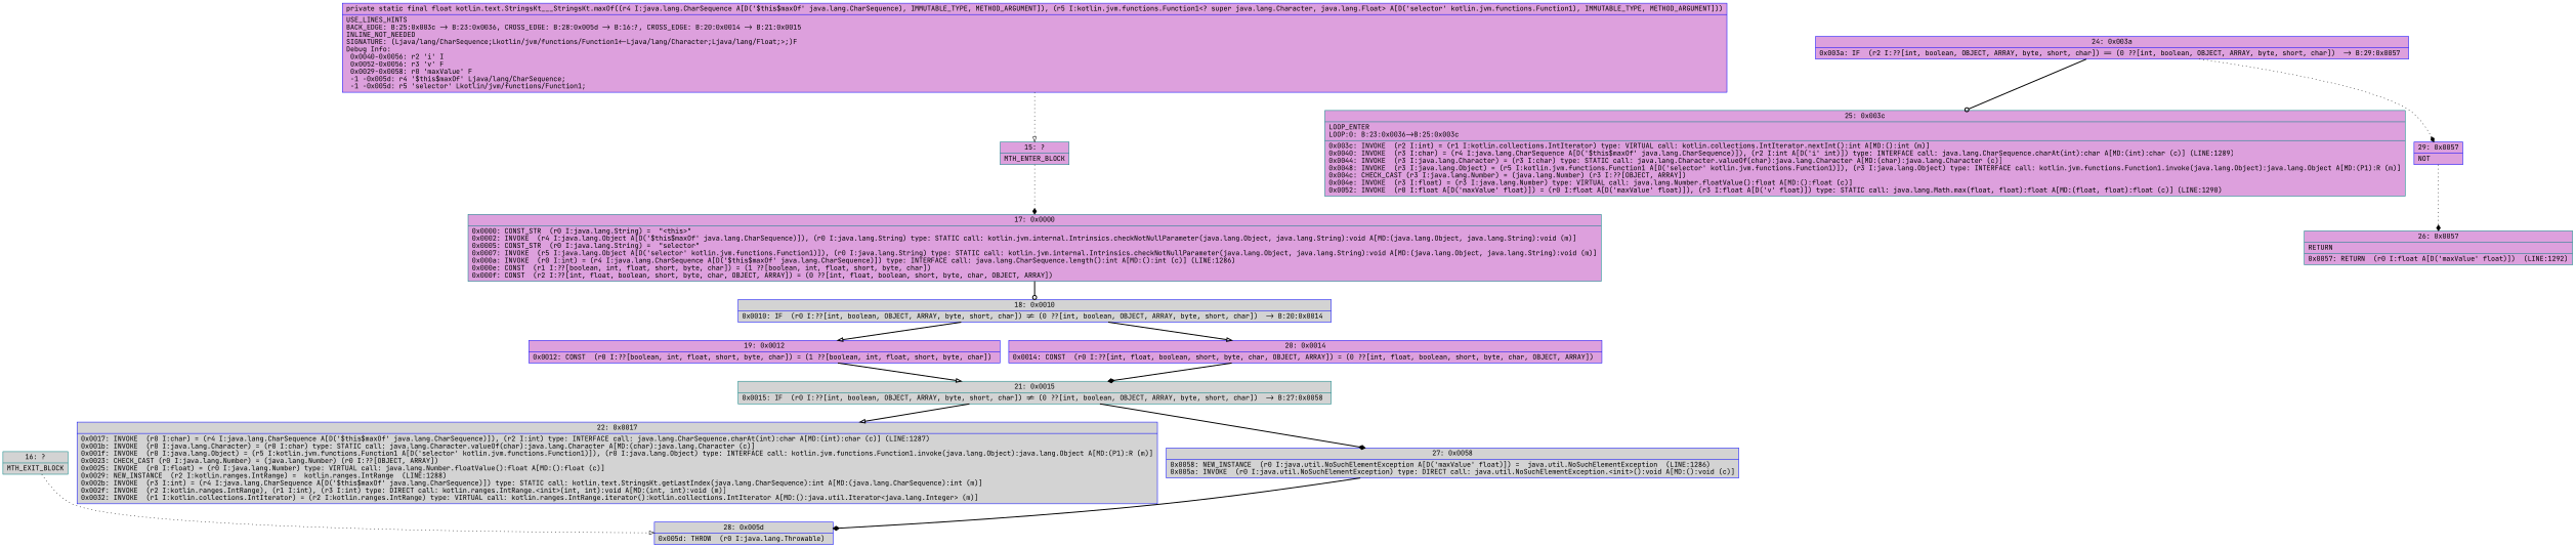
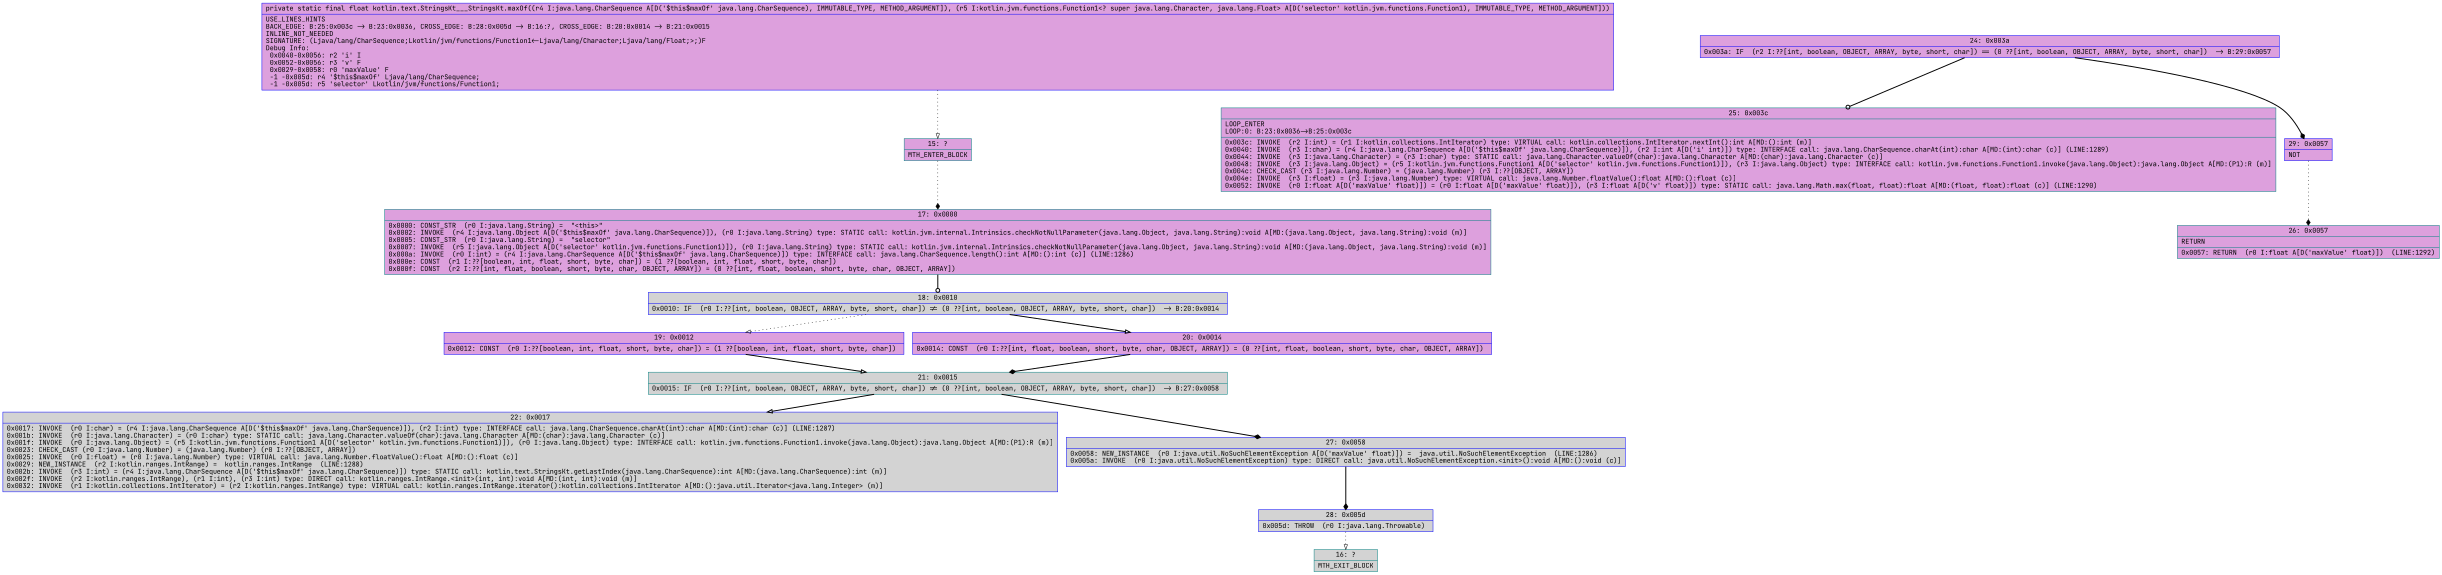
  digraph {
    fontname="JetBrains Mono"
    node [color=blue fillcolor=plum fontname="JetBrains Mono" shape=record style=filled]
    edge [arrowhead=diamond fontname="JetBrains Mono" style=bold]
    n1 [color=teal label="{15\:\ ?|MTH_ENTER_BLOCK\l}"]
    n2 [color=teal label="{17\:\ 0x0000|0x0000: CONST_STR  (r0 I:java.lang.String) =  \"\<this\>\" \l0x0002: INVOKE  (r4 I:java.lang.Object A[D('$this$maxOf' java.lang.CharSequence)]), (r0 I:java.lang.String) type: STATIC call: kotlin.jvm.internal.Intrinsics.checkNotNullParameter(java.lang.Object, java.lang.String):void A[MD:(java.lang.Object, java.lang.String):void (m)]\l0x0005: CONST_STR  (r0 I:java.lang.String) =  \"selector\" \l0x0007: INVOKE  (r5 I:java.lang.Object A[D('selector' kotlin.jvm.functions.Function1)]), (r0 I:java.lang.String) type: STATIC call: kotlin.jvm.internal.Intrinsics.checkNotNullParameter(java.lang.Object, java.lang.String):void A[MD:(java.lang.Object, java.lang.String):void (m)]\l0x000a: INVOKE  (r0 I:int) = (r4 I:java.lang.CharSequence A[D('$this$maxOf' java.lang.CharSequence)]) type: INTERFACE call: java.lang.CharSequence.length():int A[MD:():int (c)] (LINE:1286)\l0x000e: CONST  (r1 I:??[boolean, int, float, short, byte, char]) = (1 ??[boolean, int, float, short, byte, char]) \l0x000f: CONST  (r2 I:??[int, float, boolean, short, byte, char, OBJECT, ARRAY]) = (0 ??[int, float, boolean, short, byte, char, OBJECT, ARRAY]) \l}"]
    n3 [fillcolor=lightgrey label="{18\:\ 0x0010|0x0010: IF  (r0 I:??[int, boolean, OBJECT, ARRAY, byte, short, char]) != (0 ??[int, boolean, OBJECT, ARRAY, byte, short, char])  \-\> B:20:0x0014 \l}"]
    n4 [label="{19\:\ 0x0012|0x0012: CONST  (r0 I:??[boolean, int, float, short, byte, char]) = (1 ??[boolean, int, float, short, byte, char]) \l}"]
    n5 [label="{20\:\ 0x0014|0x0014: CONST  (r0 I:??[int, float, boolean, short, byte, char, OBJECT, ARRAY]) = (0 ??[int, float, boolean, short, byte, char, OBJECT, ARRAY]) \l}"]
    n6 [color=teal fillcolor=lightgrey label="{21\:\ 0x0015|0x0015: IF  (r0 I:??[int, boolean, OBJECT, ARRAY, byte, short, char]) != (0 ??[int, boolean, OBJECT, ARRAY, byte, short, char])  \-\> B:27:0x0058 \l}"]
    n7 [fillcolor=lightgrey label="{22\:\ 0x0017|0x0017: INVOKE  (r0 I:char) = (r4 I:java.lang.CharSequence A[D('$this$maxOf' java.lang.CharSequence)]), (r2 I:int) type: INTERFACE call: java.lang.CharSequence.charAt(int):char A[MD:(int):char (c)] (LINE:1287)\l0x001b: INVOKE  (r0 I:java.lang.Character) = (r0 I:char) type: STATIC call: java.lang.Character.valueOf(char):java.lang.Character A[MD:(char):java.lang.Character (c)]\l0x001f: INVOKE  (r0 I:java.lang.Object) = (r5 I:kotlin.jvm.functions.Function1 A[D('selector' kotlin.jvm.functions.Function1)]), (r0 I:java.lang.Object) type: INTERFACE call: kotlin.jvm.functions.Function1.invoke(java.lang.Object):java.lang.Object A[MD:(P1):R (m)]\l0x0023: CHECK_CAST (r0 I:java.lang.Number) = (java.lang.Number) (r0 I:??[OBJECT, ARRAY]) \l0x0025: INVOKE  (r0 I:float) = (r0 I:java.lang.Number) type: VIRTUAL call: java.lang.Number.floatValue():float A[MD:():float (c)]\l0x0029: NEW_INSTANCE  (r2 I:kotlin.ranges.IntRange) =  kotlin.ranges.IntRange  (LINE:1288)\l0x002b: INVOKE  (r3 I:int) = (r4 I:java.lang.CharSequence A[D('$this$maxOf' java.lang.CharSequence)]) type: STATIC call: kotlin.text.StringsKt.getLastIndex(java.lang.CharSequence):int A[MD:(java.lang.CharSequence):int (m)]\l0x002f: INVOKE  (r2 I:kotlin.ranges.IntRange), (r1 I:int), (r3 I:int) type: DIRECT call: kotlin.ranges.IntRange.\<init\>(int, int):void A[MD:(int, int):void (m)]\l0x0032: INVOKE  (r1 I:kotlin.collections.IntIterator) = (r2 I:kotlin.ranges.IntRange) type: VIRTUAL call: kotlin.ranges.IntRange.iterator():kotlin.collections.IntIterator A[MD:():java.util.Iterator\<java.lang.Integer\> (m)]\l}"]
    n8 [fillcolor=lightgrey label="{27\:\ 0x0058|0x0058: NEW_INSTANCE  (r0 I:java.util.NoSuchElementException A[D('maxValue' float)]) =  java.util.NoSuchElementException  (LINE:1286)\l0x005a: INVOKE  (r0 I:java.util.NoSuchElementException) type: DIRECT call: java.util.NoSuchElementException.\<init\>():void A[MD:():void (c)]\l}"]
    n9 [fillcolor=lightgrey label="{28\:\ 0x005d|0x005d: THROW  (r0 I:java.lang.Throwable) \l}"]
    n10 [label="{24\:\ 0x003a|0x003a: IF  (r2 I:??[int, boolean, OBJECT, ARRAY, byte, short, char]) == (0 ??[int, boolean, OBJECT, ARRAY, byte, short, char])  \-\> B:29:0x0057 \l}"]
    n11 [color=teal label="{25\:\ 0x003c|LOOP_ENTER\lLOOP:0: B:23:0x0036\-\>B:25:0x003c\l|0x003c: INVOKE  (r2 I:int) = (r1 I:kotlin.collections.IntIterator) type: VIRTUAL call: kotlin.collections.IntIterator.nextInt():int A[MD:():int (m)]\l0x0040: INVOKE  (r3 I:char) = (r4 I:java.lang.CharSequence A[D('$this$maxOf' java.lang.CharSequence)]), (r2 I:int A[D('i' int)]) type: INTERFACE call: java.lang.CharSequence.charAt(int):char A[MD:(int):char (c)] (LINE:1289)\l0x0044: INVOKE  (r3 I:java.lang.Character) = (r3 I:char) type: STATIC call: java.lang.Character.valueOf(char):java.lang.Character A[MD:(char):java.lang.Character (c)]\l0x0048: INVOKE  (r3 I:java.lang.Object) = (r5 I:kotlin.jvm.functions.Function1 A[D('selector' kotlin.jvm.functions.Function1)]), (r3 I:java.lang.Object) type: INTERFACE call: kotlin.jvm.functions.Function1.invoke(java.lang.Object):java.lang.Object A[MD:(P1):R (m)]\l0x004c: CHECK_CAST (r3 I:java.lang.Number) = (java.lang.Number) (r3 I:??[OBJECT, ARRAY]) \l0x004e: INVOKE  (r3 I:float) = (r3 I:java.lang.Number) type: VIRTUAL call: java.lang.Number.floatValue():float A[MD:():float (c)]\l0x0052: INVOKE  (r0 I:float A[D('maxValue' float)]) = (r0 I:float A[D('maxValue' float)]), (r3 I:float A[D('v' float)]) type: STATIC call: java.lang.Math.max(float, float):float A[MD:(float, float):float (c)] (LINE:1290)\l}"]
    n12 [label="{29\:\ 0x0057|NOT\l}"]
    n13 [color=teal label="{26\:\ 0x0057|RETURN\l|0x0057: RETURN  (r0 I:float A[D('maxValue' float)])  (LINE:1292)\l}"]
    n14 [color=teal fillcolor=lightgrey label="{16\:\ ?|MTH_EXIT_BLOCK\l}"]
    n15 [label="{private static final float kotlin.text.StringsKt___StringsKt.maxOf((r4 I:java.lang.CharSequence A[D('$this$maxOf' java.lang.CharSequence), IMMUTABLE_TYPE, METHOD_ARGUMENT]), (r5 I:kotlin.jvm.functions.Function1\<? super java.lang.Character, java.lang.Float\> A[D('selector' kotlin.jvm.functions.Function1), IMMUTABLE_TYPE, METHOD_ARGUMENT]))  | USE_LINES_HINTS\lBACK_EDGE: B:25:0x003c \-\> B:23:0x0036, CROSS_EDGE: B:28:0x005d \-\> B:16:?, CROSS_EDGE: B:20:0x0014 \-\> B:21:0x0015\lINLINE_NOT_NEEDED\lSIGNATURE: (Ljava\/lang\/CharSequence;Lkotlin\/jvm\/functions\/Function1\<\-Ljava\/lang\/Character;Ljava\/lang\/Float;\>;)F\lDebug Info:\l  0x0040\-0x0056: r2 'i' I\l  0x0052\-0x0056: r3 'v' F\l  0x0029\-0x0058: r0 'maxValue' F\l  \-1 \-0x005d: r4 '$this$maxOf' Ljava\/lang\/CharSequence;\l  \-1 \-0x005d: r5 'selector' Lkotlin\/jvm\/functions\/Function1;\l}"]
    n1 -> n2 [style=dotted]
    n2 -> n3 [arrowhead=odot]
-   n3 -> n4 [arrowhead=onormal]
+   n3 -> n4 [arrowhead=onormal style=dotted]
    n3 -> n5 [arrowhead=onormal]
    n4 -> n6 [arrowhead=onormal]
    n5 -> n6
    n6 -> n7 [arrowhead=onormal]
    n6 -> n8
    n8 -> n9
-   n14 -> n9 [arrowhead=onormal style=dotted]
+   n9 -> n14 [arrowhead=onormal style=dotted]
    n10 -> n11 [arrowhead=odot]
-   n10 -> n12 [style=dotted]
+   n10 -> n12
    n12 -> n13 [style=dotted]
    n15 -> n1 [arrowhead=onormal style=dotted]
  }
